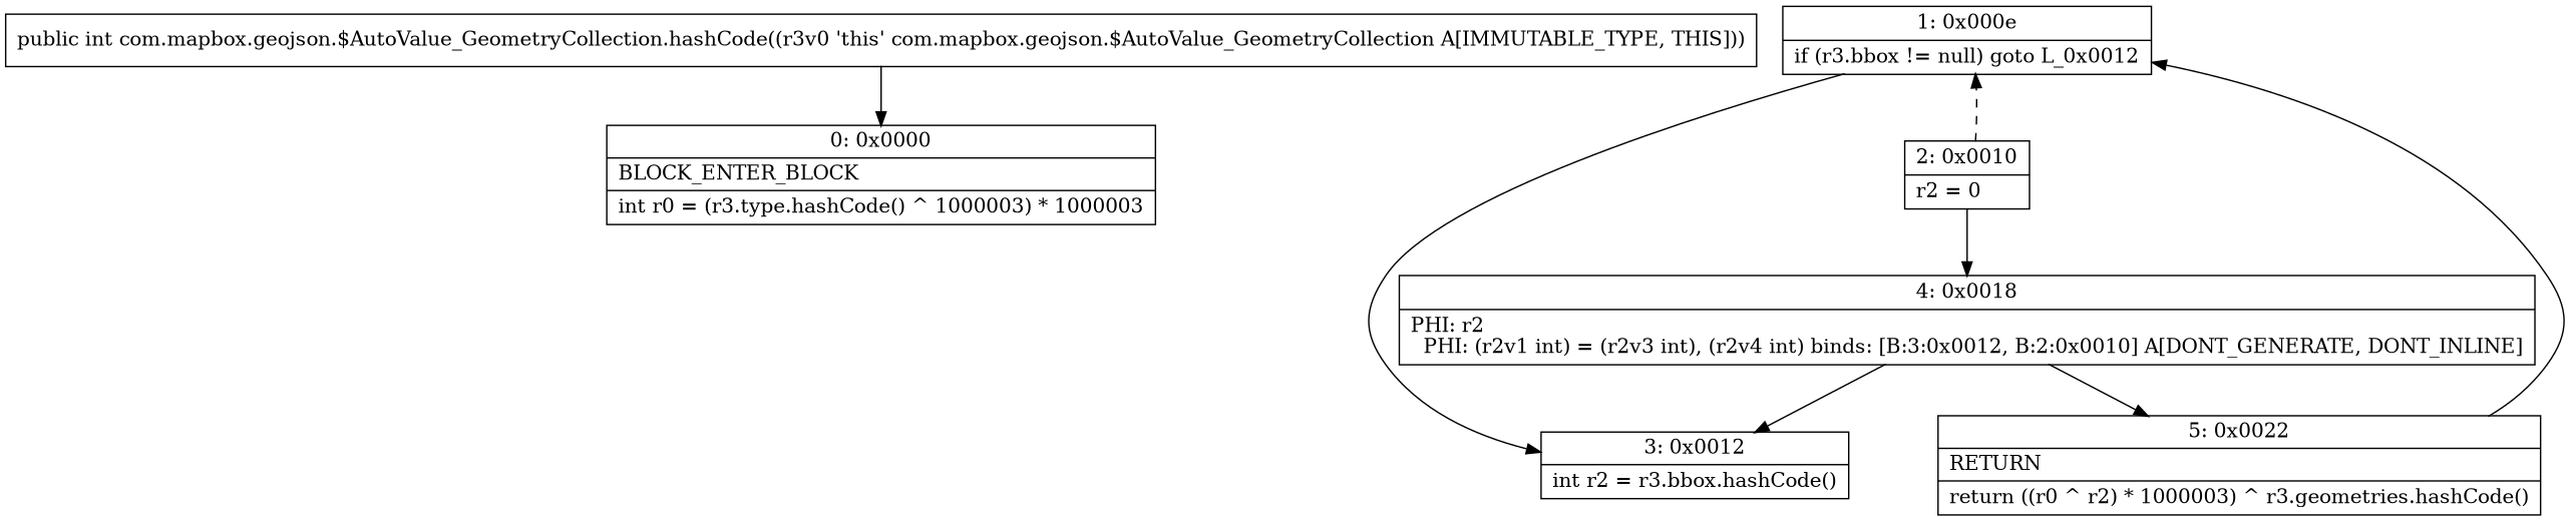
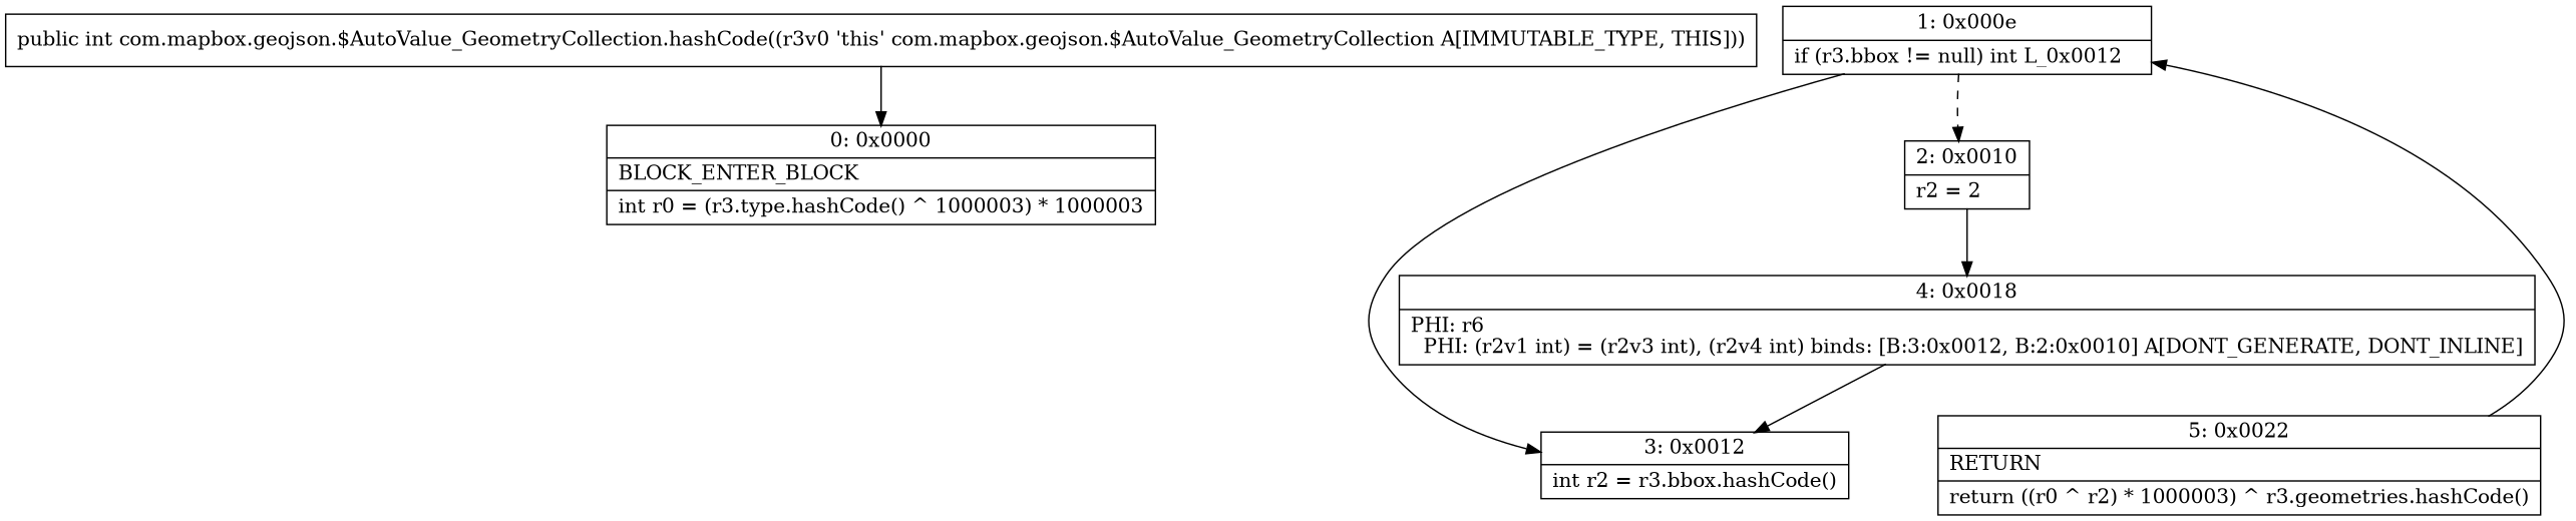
  digraph {
    node [shape=record]
    n1 [label="{0\:\ 0x0000|BLOCK_ENTER_BLOCK\l|int r0 = (r3.type.hashCode() ^ 1000003) * 1000003\l}"]
-   n2 [label="{1\:\ 0x000e|if (r3.bbox != null) goto L_0x0012\l}"]
-   n3 [label="{2\:\ 0x0010|r2 = 0\l}"]
+   n2 [label="{1\:\ 0x000e|if (r3.bbox != null) int L_0x0012\l}"]
+   n3 [label="{2\:\ 0x0010|r2 = 2\l}"]
    n4 [label="{3\:\ 0x0012|int r2 = r3.bbox.hashCode()\l}"]
-   n5 [label="{4\:\ 0x0018|PHI: r2 \l  PHI: (r2v1 int) = (r2v3 int), (r2v4 int) binds: [B:3:0x0012, B:2:0x0010] A[DONT_GENERATE, DONT_INLINE]\l}"]
+   n5 [label="{4\:\ 0x0018|PHI: r6 \l  PHI: (r2v1 int) = (r2v3 int), (r2v4 int) binds: [B:3:0x0012, B:2:0x0010] A[DONT_GENERATE, DONT_INLINE]\l}"]
    n6 [label="{5\:\ 0x0022|RETURN\l|return ((r0 ^ r2) * 1000003) ^ r3.geometries.hashCode()\l}"]
    n7 [label="{public int com.mapbox.geojson.$AutoValue_GeometryCollection.hashCode((r3v0 'this' com.mapbox.geojson.$AutoValue_GeometryCollection A[IMMUTABLE_TYPE, THIS])) }"]
-   n3 -> n2 [style=dashed]
+   n2 -> n3 [style=dashed]
    n2 -> n4
    n3 -> n5
    n5 -> n4
-   n5 -> n6
    n6 -> n2
    n7 -> n1
  }
